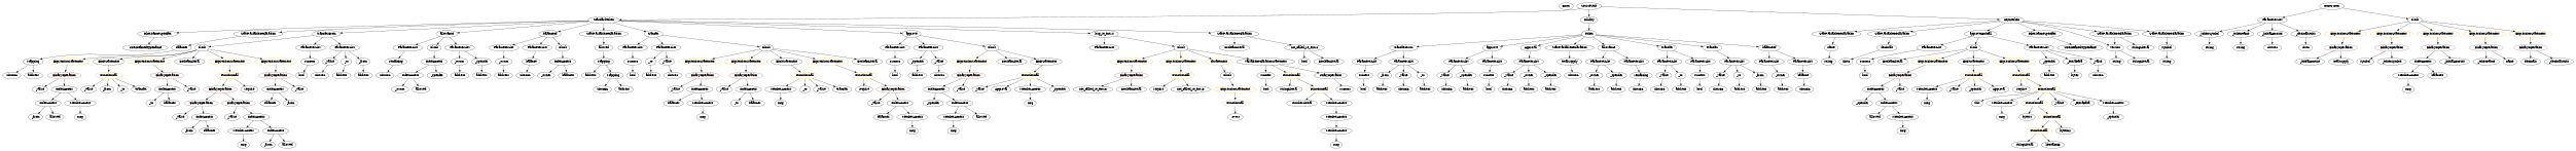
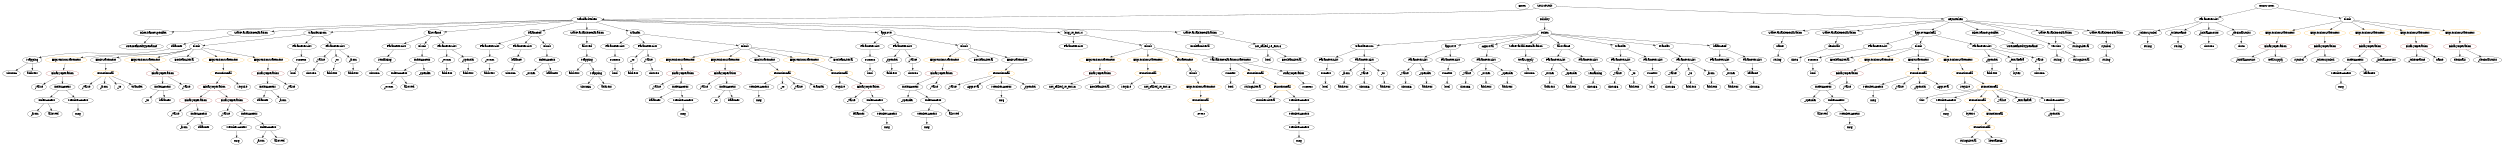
  strict digraph {
    node [color=black]
    Enter [height=0.5 width=0.83628 color=""]
    n2 [height=0.5 label=StandardToken width=1.8897]
    n3 [height=0.5 label=transferFrom width=1.6402]
    n4 [height=0.5 label=allowance width=1.3076]
    n5 [height=0.5 label=balanceOf width=1.3491]
    n6 [height=0.5 label=StateVariableDeclaration width=2.8184]
    n7 [height=0.5 label=transfer width=1.0719]
    n8 [height=0.5 label=approve width=1.1412]
    n9 [height=0.5 label=bug_re_ent14 width=1.7095]
    n10 [height=0.5 label=StateVariableDeclaration width=2.8184]
    n11 [height=0.5 label=InheritanceSpecifier width=2.3333]
    n12 [height=0.5 label=StateVariableDeclaration width=2.8184]
    n13 [height=0.5 label=Block width=0.90558]
    n14 [height=0.5 label=ParameterList width=1.7095]
    n15 [height=0.5 label=ParameterList width=1.7095]
    n16 [height=0.5 label=ParameterList width=1.7095]
    n17 [height=0.5 label=Block width=0.90558]
    n18 [height=0.5 label=ParameterList width=1.7095]
    n19 [height=0.5 label=ParameterList width=1.7095]
    n20 [height=0.5 label=ParameterList width=1.7095]
    n21 [height=0.5 label=Block width=0.90558]
    n22 [height=0.5 label=allowed width=1.0858]
    n23 [height=0.5 label=ParameterList width=1.7095]
    n24 [height=0.5 label=ParameterList width=1.7095]
    n25 [height=0.5 label=Block width=0.90558]
    n26 [height=0.5 label=ParameterList width=1.7095]
    n27 [height=0.5 label=ParameterList width=1.7095]
    n28 [height=0.5 label=Block width=0.90558]
    n29 [height=0.5 label=Block width=0.90558]
    n30 [height=0.5 label=ParameterList width=1.7095]
    n31 [height=0.5 label=not_called_re_ent13 width=2.3887]
    n32 [height=0.5 label=BooleanLiteral width=1.7788]
    n33 [height=0.5 label=UserDefinedTypeName width=2.7214]
    n34 [height=0.5 label=balances width=1.1828]
    n35 [height=0.5 label=EmitStatement width=1.7788]
    n36 [color=orange height=0.5 label=ExpressionStatement width=2.458]
    n37 [height=0.5 label=BooleanLiteral width=1.7788]
    n38 [color=orange height=0.5 label=ExpressionStatement width=2.458]
    n39 [color=orange height=0.5 label=ExpressionStatement width=2.458]
    n40 [color=orange height=0.5 label=ExpressionStatement width=2.458]
    n41 [height=0.5 label=success width=1.1135]
    n42 [height=0.5 label=_to width=0.75]
    n43 [height=0.5 label=_from width=0.93331]
    n44 [height=0.5 label=_value width=0.96103]
    n45 [height=0.5 label=remaining width=1.2798]
    n46 [height=0.5 label=IndexAccess width=1.6402]
    n47 [height=0.5 label=_spender width=1.2521]
    n48 [height=0.5 label=_owner width=1.0719]
    n49 [height=0.5 label=_owner width=1.0719]
    n50 [height=0.5 label=balance width=1.0719]
    n51 [height=0.5 label=IndexAccess width=1.6402]
    n52 [height=0.5 label=Mapping width=1.2105]
    n53 [height=0.5 label=success width=1.1135]
    n54 [height=0.5 label=_value width=0.96103]
    n55 [height=0.5 label=_to width=0.75]
    n56 [color=orange height=0.5 label=ExpressionStatement width=2.458]
    n57 [color=orange height=0.5 label=ExpressionStatement width=2.458]
    n58 [height=0.5 label=EmitStatement width=1.7788]
    n59 [color=orange height=0.5 label=ExpressionStatement width=2.458]
    n60 [height=0.5 label=BooleanLiteral width=1.7788]
    n61 [height=0.5 label=success width=1.1135]
    n62 [height=0.5 label=_value width=0.96103]
    n63 [height=0.5 label=_spender width=1.2521]
    n64 [height=0.5 label=BooleanLiteral width=1.7788]
    n65 [height=0.5 label=EmitStatement width=1.7788]
    n66 [color=orange height=0.5 label=ExpressionStatement width=2.458]
    n67 [height=0.5 label=VariableDeclarationStatement width=3.3174]
    n68 [color=orange height=0.5 label=ExpressionStatement width=2.458]
    n69 [color=orange height=0.5 label=ExpressionStatement width=2.458]
    n70 [color=orange height=0.5 label=IfStatement width=1.4739]
    n71 [height=0.5 label=BooleanLiteral width=1.7788]
    n72 [height=0.5 label=bool width=0.76697]
    n73 [height=0.5 label=Mapping width=1.2105]
    n74 [height=0.5 label=_owner width=1.0719]
    n75 [height=0.5 label=IndexAccess width=1.6402]
    n76 [height=0.5 label=IndexAccess width=1.6402]
    n77 [height=0.5 label=_spender width=1.2521]
    n78 [height=0.5 label=MemberAccess width=1.9174]
    n79 [height=0.5 label=allowed width=1.0858]
    n80 [height=0.5 label=msg width=0.75]
    n81 [height=0.5 label=address width=1.0996]
    n82 [height=0.5 label=uint256 width=1.0442]
    n83 [height=0.5 label=uint256 width=1.0442]
    n84 [color=brown height=0.5 label=BinaryOperation width=1.9867]
    n85 [height=0.5 label=_value width=0.96103]
    n86 [height=0.5 label=IndexAccess width=1.6402]
    n87 [height=0.5 label=_to width=0.75]
    n88 [height=0.5 label=balances width=1.1828]
    n89 [height=0.5 label=this width=0.75]
    n90 [height=0.5 label=msg width=0.75]
    n91 [height=0.5 label=uint256 width=1.0442]
    n92 [height=0.5 label=uint256 width=1.0442]
    n93 [height=0.5 label=msg width=0.75]
    n94 [color=brown height=0.5 label=BinaryOperation width=1.9867]
    n95 [height=0.5 label=_value width=0.96103]
    n96 [height=0.5 label=IndexAccess width=1.6402]
    n97 [height=0.5 label=balances width=1.1828]
    n98 [height=0.5 label=MemberAccess width=1.9174]
    n99 [height=0.5 label=address width=1.0996]
    n100 [height=0.5 label=uint256 width=1.0442]
    n101 [color=orange height=0.5 label=FunctionCall width=1.6125]
    n102 [color=brown height=0.5 label=BinaryOperation width=1.9867]
    n103 [color=orange height=0.5 label=FunctionCall width=1.6125]
    n104 [color=brown height=0.5 label=BinaryOperation width=1.9867]
    n105 [color=brown height=0.5 label=BinaryOperation width=1.9867]
    n106 [height=0.5 label=bool width=0.76697]
    n107 [height=0.5 label=address width=1.0996]
    n108 [height=0.5 label=address width=1.0996]
    n109 [height=0.5 label=uint256 width=1.0442]
    n110 [height=0.5 label=_value width=0.96103]
    n111 [color=orange height=0.5 label=FunctionCall width=1.6125]
    n112 [height=0.5 label=_spender width=1.2521]
    n113 [height=0.5 label=Approval width=1.266]
    n114 [height=0.5 label=MemberAccess width=1.9174]
    n115 [height=0.5 label=_value width=0.96103]
    n116 [height=0.5 label=msg width=0.75]
    n117 [height=0.5 label=_from width=0.93331]
    n118 [height=0.5 label=ParameterList width=1.7095]
    n119 [height=0.5 label=success width=1.1135]
    n120 [height=0.5 label=bool width=0.76697]
    n121 [height=0.5 label=Mapping width=1.2105]
    n122 [height=0.5 label=uint256 width=1.0442]
    n123 [height=0.5 label=address width=1.0996]
    n124 [height=0.5 label=EmitStatement width=1.7788]
    n125 [height=0.5 label=_value width=0.96103]
    n126 [height=0.5 label=_value width=0.96103]
    n127 [height=0.5 label=_from width=0.93331]
    n128 [height=0.5 label=_to width=0.75]
    n129 [height=0.5 label=address width=1.0996]
    n130 [height=0.5 label=ParameterList width=1.7095]
    n131 [height=0.5 label=_tokenSymbol width=1.8065]
    n132 [height=0.5 label=_tokenName width=1.5986]
    n133 [height=0.5 label=_initialAmount width=1.7927]
    n134 [height=0.5 label=_decimalUnits width=1.765]
    n135 [height=0.5 label=string width=0.864]
    n136 [height=0.5 label=string width=0.864]
    n137 [height=0.5 label=uint8 width=0.7947]
    n138 [height=0.5 label=uint256 width=1.0442]
    n139 [height=0.5 label=decimals width=1.1967]
    n140 [height=0.5 label=uint8 width=0.7947]
    n141 [height=0.5 label=MemberAccess width=1.9174]
    n142 [height=0.5 label=MemberAccess width=1.9174]
    n143 [height=0.5 label=msg width=0.75]
    n144 [height=0.5 label=_spender width=1.2521]
    n145 [height=0.5 label=IndexAccess width=1.6402]
    n146 [height=0.5 label=IndexAccess width=1.6402]
    n147 [height=0.5 label=MemberAccess width=1.9174]
    n148 [height=0.5 label=allowed width=1.0858]
    n149 [height=0.5 label=msg width=0.75]
    n150 [height=0.5 label=MemberAccess width=1.9174]
    n151 [height=0.5 label=msg width=0.75]
    n152 [height=0.5 label=Block width=0.90558]
    n153 [color=orange height=0.5 label=ExpressionStatement width=2.458]
    n154 [height=0.5 label=BooleanLiteral width=1.7788]
    n155 [color=orange height=0.5 label=ExpressionStatement width=2.458]
    n156 [color=orange height=0.5 label=FunctionCall width=1.6125]
    n157 [color=brown height=0.5 label=BinaryOperation width=1.9867]
    n158 [height=0.5 label=require width=1.0026]
    n159 [color=orange height=0.5 label=FunctionCall width=1.6125]
    n160 [height=0.5 label=IndexAccess width=1.6402]
    n161 [height=0.5 label=_value width=0.96103]
    n162 [color=orange height=0.5 label=ExpressionStatement width=2.458]
    n163 [color=brown height=0.5 label=BinaryOperation width=1.9867]
    n164 [height=0.5 label=_initialAmount width=1.7927]
    n165 [height=0.5 label=totalSupply width=1.4739]
    n166 [height=0.5 label=_extraData width=1.4046]
    n167 [height=0.5 label=bytes width=0.85014]
    n168 [height=0.5 label=not_called_re_ent13 width=2.3887]
    n169 [height=0.5 label=success width=1.1135]
    n170 [color=orange height=0.5 label=FunctionCall width=1.6125]
    n171 [height=0.5 label=UnaryOperation width=1.9452]
    n172 [height=0.5 label=bool width=0.76697]
    n173 [height=0.5 label=stringLiteral width=1.5016]
    n174 [color=orange height=0.5 label=FunctionCall width=1.6125]
    n175 [height=0.5 label=NumberLiteral width=1.765]
    n176 [height=0.5 label=MemberAccess width=1.9174]
    n177 [height=0.5 label=MemberAccess width=1.9174]
    n178 [height=0.5 label=_spender width=1.2521]
    n179 [height=0.5 label=IndexAccess width=1.6402]
    n180 [height=0.5 label=allowed width=1.0858]
    n181 [height=0.5 label=balances width=1.1828]
    n182 [height=0.5 label=version width=1.0442]
    n183 [height=0.5 label=stringLiteral width=1.5016]
    n184 [height=0.5 label=string width=0.864]
    n185 [height=0.5 label=_to width=0.75]
    n186 [height=0.5 label=IndexAccess width=1.6402]
    n187 [height=0.5 label=balances width=1.1828]
    n188 [height=0.5 label=_from width=0.93331]
    n189 [height=0.5 label=allowed width=1.0858]
    n190 [height=0.5 label=MemberAccess width=1.9174]
    n191 [height=0.5 label=msg width=0.75]
    n192 [color=brown height=0.5 label=BinaryOperation width=1.9867]
    n193 [color=orange height=0.5 label=FunctionCall width=1.6125]
    n194 [height=0.5 label=Block width=0.90558]
    n195 [height=0.5 label=BooleanLiteral width=1.7788]
    n196 [height=0.5 label=require width=1.0026]
    n197 [height=0.5 label=not_called_re_ent13 width=2.3887]
    n198 [color=orange height=0.5 label=ExpressionStatement width=2.458]
    n199 [height=0.5 label=success width=1.1135]
    n200 [height=0.5 label=IndexAccess width=1.6402]
    n201 [height=0.5 label=_spender width=1.2521]
    n202 [height=0.5 label=MemberAccess width=1.9174]
    n203 [height=0.5 label=InheritanceSpecifier width=2.3333]
    n204 [height=0.5 label=UserDefinedTypeName width=2.7214]
    n205 [height=0.5 label=require width=1.0026]
    n206 [height=0.5 label=_to width=0.75]
    n207 [height=0.5 label=Transfer width=1.1689]
    n208 [height=0.5 label=_value width=0.96103]
    n209 [height=0.5 label=_from width=0.93331]
    n210 [height=0.5 label=address width=1.0996]
    n211 [height=0.5 label=address width=1.0996]
    n212 [height=0.5 label=address width=1.0996]
    n213 [height=0.5 label=address width=1.0996]
    n214 [height=0.5 label=address width=1.0996]
    n215 [height=0.5 label=ParameterList width=1.7095]
    n216 [height=0.5 label=_value width=0.96103]
    n217 [height=0.5 label=_owner width=1.0719]
    n218 [height=0.5 label=_spender width=1.2521]
    n219 [height=0.5 label=uint256 width=1.0442]
    n220 [height=0.5 label=address width=1.0996]
    n221 [height=0.5 label=approve width=1.1412]
    n222 [height=0.5 label=ParameterList width=1.7095]
    n223 [height=0.5 label=ParameterList width=1.7095]
    n224 [height=0.5 label=success width=1.1135]
    n225 [height=0.5 label=_value width=0.96103]
    n226 [height=0.5 label=_spender width=1.2521]
    n227 [height=0.5 label=bool width=0.76697]
    n228 [height=0.5 label=uint256 width=1.0442]
    n229 [height=0.5 label=address width=1.0996]
    n230 [color=brown height=0.5 label=BinaryOperation width=1.9867]
    n231 [color=brown height=0.5 label=BinaryOperation width=1.9867]
    n232 [color=brown height=0.5 label=BinaryOperation width=1.9867]
    n233 [height=0.5 label=_value width=0.96103]
    n234 [height=0.5 label=IndexAccess width=1.6402]
    n235 [height=0.5 label=_value width=0.96103]
    n236 [height=0.5 label=IndexAccess width=1.6402]
    n237 [height=0.5 label=_from width=0.93331]
    n238 [height=0.5 label=balances width=1.1828]
    n239 [height=0.5 label=MemberAccess width=1.9174]
    n240 [height=0.5 label=IndexAccess width=1.6402]
    n241 [height=0.5 label=bool width=0.76697]
    n242 [height=0.5 label=revert width=0.87786]
    n243 [height=0.5 label=Approval width=1.266]
    n244 [color=orange height=0.5 label=FunctionCall width=1.6125]
    n245 [height=0.5 label=stringLiteral width=1.5016]
    n246 [height=0.5 label=keccak256 width=1.3907]
    n247 [height=0.5 label=ParameterList width=1.7095]
    n248 [height=0.5 label=success width=1.1135]
    n249 [height=0.5 label=bool width=0.76697]
    n250 [height=0.5 label=_value width=0.96103]
    n251 [height=0.5 label=uint256 width=1.0442]
    n252 [height=0.5 label=address width=1.0996]
    n253 [height=0.5 label=require width=1.0026]
    n254 [height=0.5 label=address width=1.0996]
    n255 [height=0.5 label=balances width=1.1828]
    n256 [height=0.5 label=StateVariableDeclaration width=2.8184]
    n257 [height=0.5 label=symbol width=1.0581]
    n258 [height=0.5 label=string width=0.864]
    n259 [height=0.5 label=SourceUnit width=1.46]
    n260 [height=0.5 label=solidity width=1.0442]
    n261 [height=0.5 label=KeymToken width=1.5709]
    n262 [height=0.5 label=Token width=0.96103]
    n263 [height=0.5 label=StateVariableDeclaration width=2.8184]
    n264 [height=0.5 label=StateVariableDeclaration width=2.8184]
    n265 [height=0.5 label=StateVariableDeclaration width=2.8184]
    n266 [height=0.5 label=approveAndCall width=1.9867]
    n267 [height=0.5 label=StateVariableDeclaration width=2.8184]
    n268 [height=0.5 label=allowance width=1.3076]
    n269 [height=0.5 label=transfer width=1.0719]
    n270 [height=0.5 label=Transfer width=1.1689]
    n271 [height=0.5 label=balanceOf width=1.3491]
    n272 [height=0.5 label=transferFrom width=1.6402]
    n273 [height=0.5 label=stringLiteral width=1.5016]
    n274 [height=0.5 label=name width=0.83628]
    n275 [height=0.5 label=constructor width=1.4877]
    n276 [height=0.5 label=Block width=0.90558]
    n277 [height=0.5 label=ParameterList width=1.7095]
    n278 [height=0.5 label=ParameterList width=1.7095]
    n279 [height=0.5 label=totalSupply width=1.4739]
    n280 [height=0.5 label=ParameterList width=1.7095]
    n281 [height=0.5 label=ParameterList width=1.7095]
    n282 [height=0.5 label=ParameterList width=1.7095]
    n283 [height=0.5 label=ParameterList width=1.7095]
    n284 [height=0.5 label=ParameterList width=1.7095]
    n285 [height=0.5 label=ParameterList width=1.7095]
    n286 [height=0.5 label=ParameterList width=1.7095]
    n287 [height=0.5 label=bytes4 width=0.97489]
    n288 [height=0.5 label=_value width=0.96103]
    n289 [height=0.5 label=uint256 width=1.0442]
    n290 [height=0.5 label=msg width=0.75]
    n291 [height=0.5 label=_value width=0.96103]
    n292 [height=0.5 label=uint256 width=1.0442]
    n293 [height=0.5 label=address width=1.0996]
    n294 [height=0.5 label=uint256 width=1.0442]
    n295 [height=0.5 label=msg width=0.75]
    n296 [height=0.5 label=IndexAccess width=1.6402]
    n297 [height=0.5 label=balances width=1.1828]
    n298 [height=0.5 label=balance width=1.0719]
    n299 [color=orange height=0.5 label=FunctionCall width=1.6125]
    n300 [color=orange height=0.5 label=FunctionCall width=1.6125]
-   n301 [height=0.5 label=bytes32 width=1.0996]
    n302 [height=0.5 label=_spender width=1.2521]
    n303 [height=0.5 label=MemberAccess width=1.9174]
    n304 [height=0.5 label=msg width=0.75]
    n305 [color=orange height=0.5 label=FunctionCall width=1.6125]
    n306 [height=0.5 label=_spender width=1.2521]
    n307 [height=0.5 label=_value width=0.96103]
    n308 [height=0.5 label=Approval width=1.266]
    n309 [color=orange height=0.5 label=ExpressionStatement width=2.458]
    n310 [color=brown height=0.5 label=BinaryOperation width=1.9867]
    n311 [height=0.5 label=symbol width=1.0581]
    n312 [height=0.5 label=_tokenSymbol width=1.8065]
    n313 [height=0.5 label=remaining width=1.2798]
    n314 [height=0.5 label=uint256 width=1.0442]
    n315 [height=0.5 label=_owner width=1.0719]
    n316 [height=0.5 label=_spender width=1.2521]
    n317 [height=0.5 label=address width=1.0996]
    n318 [height=0.5 label=uint256 width=1.0442]
    n319 [height=0.5 label=address width=1.0996]
    n320 [height=0.5 label=decimals width=1.1967]
    n321 [color=orange height=0.5 label=ExpressionStatement width=2.458]
    n322 [color=brown height=0.5 label=BinaryOperation width=1.9867]
    n323 [height=0.5 label=_initialAmount width=1.7927]
    n324 [height=0.5 label=balances width=1.1828]
    n325 [height=0.5 label=_owner width=1.0719]
    n326 [height=0.5 label=_from width=0.93331]
    n327 [height=0.5 label=address width=1.0996]
    n328 [height=0.5 label=msg width=0.75]
    n329 [height=0.5 label=IndexAccess width=1.6402]
    n330 [height=0.5 label=_value width=0.96103]
    n331 [color=brown height=0.5 label=BinaryOperation width=1.9867]
    n332 [height=0.5 label=_tokenName width=1.5986]
    n333 [height=0.5 label=name width=0.83628]
    n334 [color=orange height=0.5 label=FunctionCall width=1.6125]
    n335 [height=0.5 label=_value width=0.96103]
    n336 [height=0.5 label=_extraData width=1.4046]
    n337 [height=0.5 label=MemberAccess width=1.9174]
    n338 [height=0.5 label=allowed width=1.0858]
    n339 [height=0.5 label=bool width=0.76697]
    n340 [color=brown height=0.5 label=BinaryOperation width=1.9867]
    n341 [height=0.5 label=_decimalUnits width=1.765]
    n342 [height=0.5 label=uint256 width=1.0442]
    n343 [height=0.5 label=string width=0.864]
    n344 [color=orange height=0.5 label=ExpressionStatement width=2.458]
    n345 [color=orange height=0.5 label=ExpressionStatement width=2.458]
    n346 [height=0.5 label=success width=1.1135]
    n347 [color=orange height=0.5 label=FunctionCall width=1.6125]
    n348 [height=0.5 label=Transfer width=1.1689]
    n349 [height=0.5 label=MemberAccess width=1.9174]
    n350 [height=0.5 label=_to width=0.75]
    n351 [height=0.5 label=_value width=0.96103]
    n352 [height=0.5 label=_from width=0.93331]
    n353 [height=0.5 label=address width=1.0996]
    n354 [height=0.5 label=_to width=0.75]
    n355 [height=0.5 label=address width=1.0996]
    n356 [color=orange height=0.5 label=FunctionCall width=1.6125]
    n357 [color=brown height=0.5 label=BinaryOperation width=1.9867]
    n358 [height=0.5 label=IndexAccess width=1.6402]
    n359 [height=0.5 label=_value width=0.96103]
    n360 [color=brown height=0.5 label=BinaryOperation width=1.9867]
    n361 [height=0.5 label=_value width=0.96103]
    n362 [height=0.5 label=address width=1.0996]
    n363 [height=0.5 label=_owner width=1.0719]
    n364 [height=0.5 label=_to width=0.75]
    n365 [height=0.5 label=bool width=0.76697]
    n2 -> n3
    n2 -> n4
    n2 -> n5
    n2 -> n6
    n2 -> n7
    n2 -> n8
    n2 -> n9
    n2 -> n10
    n2 -> n11
    n2 -> n12
    n3 -> n13
    n3 -> n14
    n3 -> n15
    n4 -> n16
    n4 -> n17
    n4 -> n18
    n5 -> n19
    n5 -> n20
    n5 -> n21
    n6 -> n22
    n7 -> n23
    n7 -> n24
    n7 -> n25
    n8 -> n26
    n8 -> n27
    n8 -> n28
    n9 -> n29
    n9 -> n30
    n10 -> n31
    n10 -> n32
    n11 -> n33
    n12 -> n34
    n13 -> n35
    n13 -> n36
    n13 -> n37
    n13 -> n38
    n13 -> n39
    n13 -> n40
    n14 -> n41
    n15 -> n42
    n15 -> n43
    n15 -> n44
    n16 -> n45
    n17 -> n46
    n18 -> n47
    n18 -> n48
    n19 -> n49
    n20 -> n50
    n21 -> n51
    n22 -> n52
    n23 -> n53
    n24 -> n54
    n24 -> n55
    n25 -> n56
    n25 -> n57
    n25 -> n58
    n25 -> n59
    n25 -> n60
    n26 -> n61
    n27 -> n62
    n27 -> n63
    n28 -> n64
    n28 -> n65
    n28 -> n66
    n29 -> n67
    n29 -> n68
    n29 -> n69
    n29 -> n70
    n31 -> n71
    n31 -> n72
    n34 -> n73
    n35 -> n101
    n36 -> n102
    n38 -> n103
    n39 -> n104
    n40 -> n105
    n41 -> n106
    n42 -> n107
    n43 -> n108
    n44 -> n109
    n45 -> n82
    n46 -> n178
    n46 -> n179
    n47 -> n210
    n48 -> n254
    n49 -> n81
    n50 -> n92
    n51 -> n324
    n51 -> n325
    n52 -> n121
    n52 -> n319
    n53 -> n241
    n54 -> n294
    n55 -> n212
    n56 -> n94
    n57 -> n84
    n58 -> n347
    n59 -> n356
    n61 -> n339
    n62 -> n318
    n63 -> n362
    n65 -> n305
    n66 -> n360
    n67 -> n169
    n67 -> n170
    n67 -> n171
    n68 -> n192
    n69 -> n193
    n70 -> n194
    n73 -> n99
    n73 -> n100
    n75 -> n76
    n75 -> n77
    n76 -> n78
    n76 -> n79
    n78 -> n80
    n84 -> n85
    n84 -> n86
    n86 -> n87
    n86 -> n88
    n94 -> n95
    n94 -> n96
    n96 -> n97
    n96 -> n98
    n98 -> n290
    n101 -> n206
    n101 -> n207
    n101 -> n208
    n101 -> n209
    n102 -> n329
    n102 -> n330
    n103 -> n230
    n103 -> n253
    n104 -> n186
    n104 -> n250
    n105 -> n110
    n105 -> n145
    n111 -> n112
    n111 -> n113
    n111 -> n114
    n111 -> n115
    n114 -> n116
    n118 -> n119
    n119 -> n120
    n121 -> n122
    n121 -> n123
    n124 -> n111
    n126 -> n83
    n128 -> n129
    n130 -> n131
    n130 -> n132
    n130 -> n133
    n130 -> n134
    n131 -> n135
    n132 -> n136
    n133 -> n91
    n134 -> n137
    n139 -> n140
    n141 -> n142
    n142 -> n143
    n145 -> n146
    n145 -> n147
    n146 -> n127
    n146 -> n148
    n147 -> n149
    n150 -> n151
    n152 -> n124
    n152 -> n153
    n152 -> n154
    n152 -> n155
    n153 -> n156
    n155 -> n157
    n156 -> n158
    n156 -> n159
    n157 -> n160
    n157 -> n161
    n159 -> n89
    n159 -> n150
    n159 -> n299
    n159 -> n335
    n159 -> n336
    n159 -> n337
    n160 -> n200
    n160 -> n201
    n162 -> n163
    n163 -> n164
    n163 -> n165
    n166 -> n167
    n169 -> n172
    n170 -> n173
    n170 -> n174
    n171 -> n199
    n174 -> n175
    n174 -> n176
    n176 -> n141
    n177 -> n90
    n179 -> n74
    n179 -> n180
    n182 -> n183
    n182 -> n184
    n186 -> n187
    n186 -> n188
    n190 -> n191
    n192 -> n168
    n192 -> n195
    n193 -> n196
    n193 -> n197
    n194 -> n198
    n198 -> n334
    n200 -> n189
    n200 -> n202
    n202 -> n295
    n203 -> n204
    n215 -> n216
    n215 -> n217
    n215 -> n218
    n216 -> n219
    n217 -> n220
    n218 -> n214
    n221 -> n222
    n221 -> n223
    n222 -> n224
    n223 -> n225
    n223 -> n226
    n224 -> n227
    n225 -> n228
    n226 -> n229
    n230 -> n231
    n230 -> n232
    n231 -> n233
    n231 -> n234
    n232 -> n235
    n232 -> n236
    n234 -> n237
    n234 -> n238
    n236 -> n239
    n236 -> n240
    n239 -> n328
    n240 -> n117
    n240 -> n338
    n243 -> n215
    n244 -> n245
    n244 -> n246
    n247 -> n248
    n248 -> n249
    n256 -> n257
    n257 -> n258
    n259 -> n2
-   n259 -> n260
    n259 -> n261
    n260 -> n262
    n261 -> n182
    n261 -> n203
    n261 -> n256
    n261 -> n263
    n261 -> n264
    n261 -> n265
    n261 -> n266
    n262 -> n221
    n262 -> n243
    n262 -> n267
    n262 -> n268
    n262 -> n269
    n262 -> n270
    n262 -> n271
    n262 -> n272
    n263 -> n182
    n263 -> n273
    n264 -> n274
    n265 -> n139
    n266 -> n152
    n266 -> n277
    n266 -> n278
    n267 -> n279
    n268 -> n280
    n268 -> n281
    n269 -> n118
    n269 -> n282
    n270 -> n283
    n271 -> n284
    n271 -> n285
    n272 -> n247
    n272 -> n286
    n274 -> n343
    n275 -> n130
    n275 -> n276
    n276 -> n162
    n276 -> n309
    n276 -> n321
    n276 -> n344
    n276 -> n345
    n277 -> n166
    n277 -> n291
    n277 -> n302
    n278 -> n346
    n279 -> n289
    n280 -> n313
    n281 -> n315
    n281 -> n316
    n282 -> n359
    n282 -> n364
    n283 -> n126
    n283 -> n128
    n283 -> n352
    n284 -> n298
    n285 -> n363
    n286 -> n326
    n286 -> n351
    n286 -> n354
    n291 -> n292
    n296 -> n190
    n296 -> n297
    n298 -> n138
    n299 -> n287
    n299 -> n300
    n300 -> n244
-   n300 -> n301
    n302 -> n211
    n303 -> n304
    n305 -> n177
    n305 -> n306
    n305 -> n307
    n305 -> n308
    n309 -> n310
    n310 -> n311
    n310 -> n312
    n313 -> n314
    n315 -> n317
    n316 -> n293
    n321 -> n322
    n322 -> n296
    n322 -> n323
    n326 -> n327
    n329 -> n185
    n329 -> n255
    n331 -> n332
    n331 -> n333
    n334 -> n242
    n337 -> n144
    n340 -> n320
    n340 -> n341
    n344 -> n331
    n345 -> n340
    n346 -> n365
    n347 -> n125
    n347 -> n348
    n347 -> n349
    n347 -> n350
    n349 -> n93
    n351 -> n251
    n352 -> n353
    n354 -> n355
    n356 -> n205
    n356 -> n357
    n357 -> n288
    n357 -> n358
    n358 -> n181
    n358 -> n303
    n359 -> n342
    n360 -> n75
    n360 -> n361
    n363 -> n213
    n364 -> n252
  }
